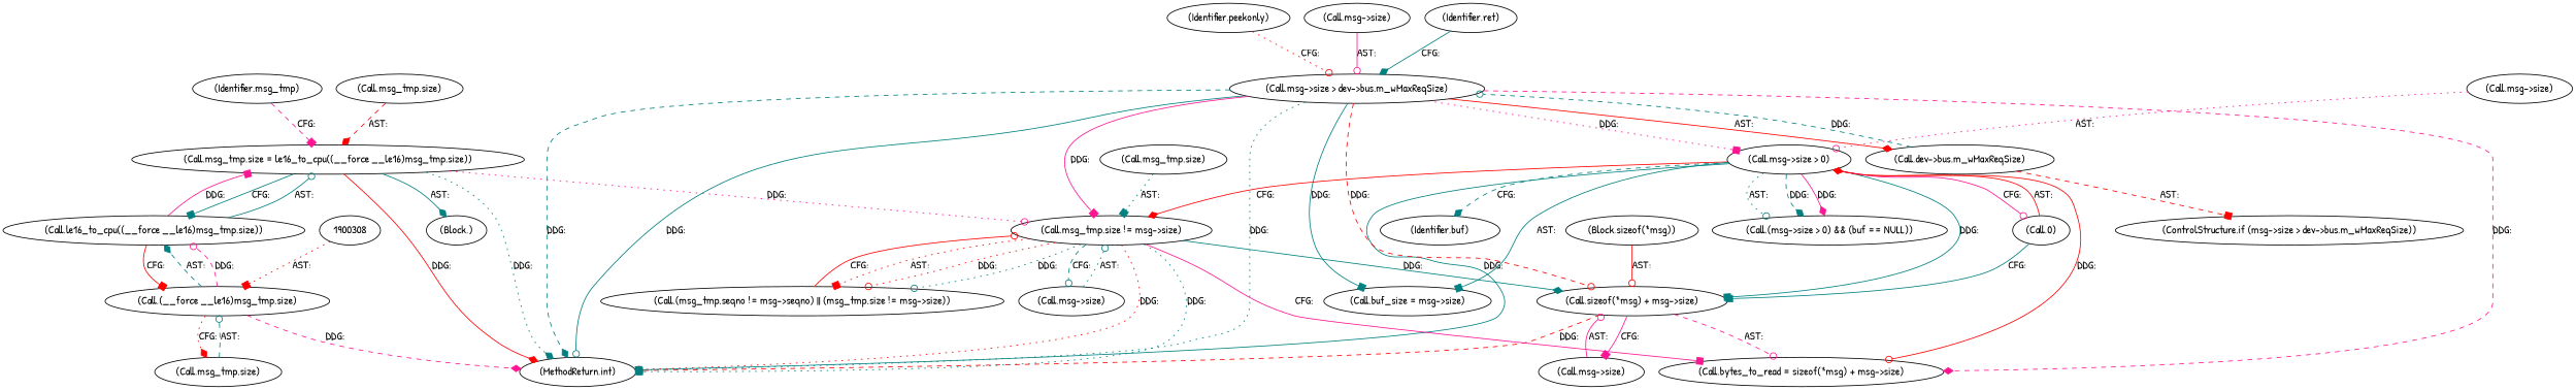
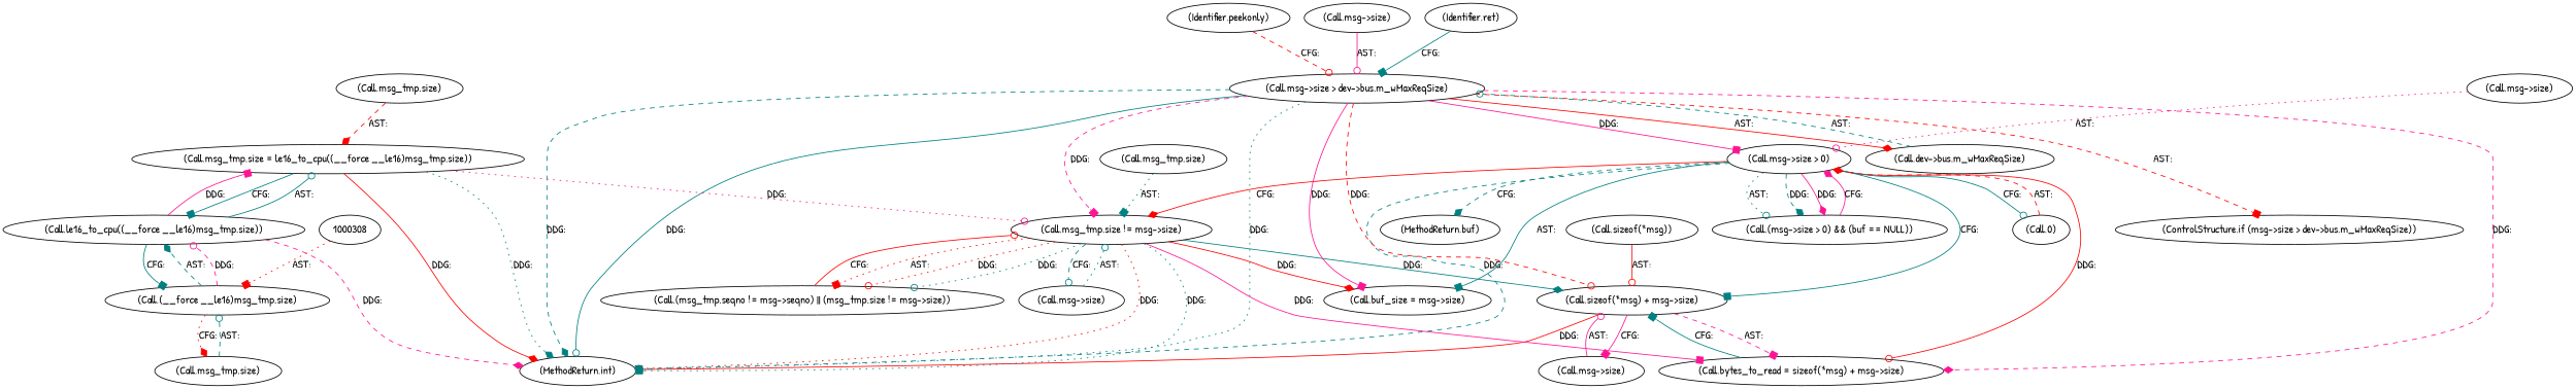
  digraph {
    fontname="Patrick Hand"
    node [fontname="Patrick Hand"]
    edge [arrowhead=odot color=teal fontname="Patrick Hand" style=solid]
    n1 [label="(Call,sizeof(*msg) + msg->size)"]
    n2 [label="(MethodReturn,int)"]
    n3 [label="(Call,msg->size)"]
    n4 [label="(Call,bytes_to_read = sizeof(*msg) + msg->size)"]
    n5 [label="(Call,msg->size > 0)"]
    n6 [label="(Call,msg_tmp.size != msg->size)"]
    n7 [label="(Call,0)"]
    n8 [label="(Call,buf_size = msg->size)"]
    n9 [label="(Call,(msg->size > 0) && (buf == NULL))"]
-   n10 [label="(Identifier,buf)"]
+   n10 [label="(MethodReturn,buf)"]
    n11 [label="(Call,(msg_tmp.seqno != msg->seqno) || (msg_tmp.size != msg->size))"]
    n12 [label="(Call,msg->size)"]
    n13 [label="(Call,msg->size > dev->bus.m_wMaxReqSize)"]
    n14 [label="(Call,dev->bus.m_wMaxReqSize)"]
    n15 [label="(ControlStructure,if (msg->size > dev->bus.m_wMaxReqSize))"]
    n16 [label="(Call,msg_tmp.size = le16_to_cpu((__force __le16)msg_tmp.size))"]
    n17 [label="(Call,le16_to_cpu((__force __le16)msg_tmp.size))"]
-   n18 [label="(Block,)"]
    n19 [label="(Call,(__force __le16)msg_tmp.size)"]
    n20 [label="(Call,msg_tmp.size)"]
-   n21 [label="(Block,sizeof(*msg))"]
+   n21 [label="(Call,sizeof(*msg))"]
    n22 [label="(Identifier,peekonly)"]
    n23 [label="(Call,msg_tmp.size)"]
    n24 [label="(Call,msg->size)"]
-   n25 [label="(Identifier,msg_tmp)"]
    n26 [label="(Identifier,ret)"]
    n27 [label="(Call,msg_tmp.size)"]
    n28 [label="(Call,msg->size)"]
-   1000308 [label=1900308]
-   n1 -> n2 [arrowhead=box color=red label="DDG: " style=dashed]
+   1000308
+   n1 -> n2 [arrowhead=box color=red label="DDG: "]
    n1 -> n3 [arrowhead=box color=deeppink label="CFG: "]
-   n1 -> n4 [color=deeppink label="AST: " style=dashed]
+   n1 -> n4 [arrowhead=box color=deeppink label="AST: " style=dashed]
    n3 -> n1 [color=deeppink label="AST: "]
-   n7 -> n1 [arrowhead=box label="CFG: "]
-   n5 -> n1 [arrowhead=box label="DDG: "]
-   n5 -> n2 [arrowhead=box label="DDG: "]
+   n4 -> n1 [arrowhead=box label="CFG: "]
+   n5 -> n1 [arrowhead=box label="CFG: "]
+   n5 -> n2 [arrowhead=box label="DDG: " style=dashed]
    n5 -> n4 [color=red label="DDG: "]
    n5 -> n6 [arrowhead=diamond color=red label="CFG: "]
-   n5 -> n7 [color=deeppink label="CFG: "]
+   n5 -> n7 [label="CFG: "]
    n5 -> n8 [arrowhead=box label="AST: "]
    n5 -> n9 [label="AST: " style=dotted]
    n5 -> n9 [arrowhead=diamond label="DDG: " style=dashed]
    n5 -> n9 [arrowhead=diamond color=deeppink label="DDG: "]
    n5 -> n10 [arrowhead=diamond label="CFG: " style=dashed]
    n6 -> n1 [arrowhead=diamond label="DDG: "]
    n6 -> n2 [arrowhead=box label="DDG: " style=dotted]
    n6 -> n2 [color=red label="DDG: " style=dotted]
-   n6 -> n4 [arrowhead=box color=deeppink label="CFG: "]
+   n6 -> n4 [arrowhead=box color=deeppink label="DDG: "]
+   n6 -> n8 [arrowhead=diamond color=red label="DDG: "]
    n6 -> n11 [arrowhead=box color=red label="AST: " style=dotted]
    n6 -> n11 [color=red label="DDG: " style=dotted]
    n6 -> n11 [label="DDG: " style=dotted]
    n6 -> n12 [label="CFG: " style=dashed]
-   n7 -> n5 [arrowhead=diamond color=red label="AST: "]
+   n7 -> n5 [arrowhead=diamond color=red label="AST: " style=dashed]
+   n9 -> n5 [arrowhead=diamond color=deeppink label="CFG: "]
    n11 -> n6 [color=red label="CFG: "]
    n12 -> n6 [label="AST: " style=dotted]
    n13 -> n1 [color=red label="DDG: " style=dashed]
    n13 -> n2 [arrowhead=diamond label="DDG: " style=dashed]
    n13 -> n2 [label="DDG: "]
    n13 -> n2 [arrowhead=box label="DDG: " style=dotted]
    n13 -> n4 [arrowhead=diamond color=deeppink label="DDG: " style=dashed]
-   n13 -> n5 [arrowhead=box color=deeppink label="DDG: " style=dotted]
-   n13 -> n6 [arrowhead=box color=deeppink label="DDG: "]
-   n13 -> n8 [arrowhead=box label="DDG: "]
+   n13 -> n5 [arrowhead=box color=deeppink label="DDG: "]
+   n13 -> n6 [arrowhead=box color=deeppink label="DDG: " style=dashed]
+   n13 -> n8 [arrowhead=box color=deeppink label="DDG: "]
    n13 -> n14 [arrowhead=diamond color=red label="AST: "]
-   n14 -> n15 [arrowhead=box color=red label="AST: " style=dashed]
-   n14 -> n13 [label="DDG: " style=dashed]
+   n13 -> n15 [arrowhead=box color=red label="AST: " style=dashed]
+   n14 -> n13 [label="AST: " style=dashed]
    n16 -> n2 [arrowhead=diamond color=red label="DDG: "]
    n16 -> n2 [arrowhead=diamond label="DDG: " style=dotted]
    n16 -> n6 [color=deeppink label="DDG: " style=dotted]
    n16 -> n17 [arrowhead=box label="CFG: "]
-   n16 -> n18 [arrowhead=diamond label="AST: "]
-   n19 -> n2 [arrowhead=diamond color=deeppink label="DDG: " style=dashed]
+   n17 -> n2 [arrowhead=diamond color=deeppink label="DDG: " style=dashed]
    n17 -> n16 [label="AST: "]
    n17 -> n16 [arrowhead=box color=deeppink label="DDG: "]
-   n17 -> n19 [arrowhead=box color=red label="CFG: "]
+   n17 -> n19 [arrowhead=box label="CFG: "]
    n19 -> n17 [arrowhead=diamond label="AST: " style=dashed]
    n19 -> n17 [color=deeppink label="DDG: " style=dashed]
    n19 -> n20 [arrowhead=diamond color=red label="CFG: " style=dotted]
    n20 -> n19 [label="AST: " style=dashed]
    n21 -> n1 [color=red label="AST: "]
-   n22 -> n13 [color=red label="CFG: " style=dotted]
+   n22 -> n13 [color=red label="CFG: " style=dashed]
    n23 -> n16 [arrowhead=diamond color=red label="AST: " style=dashed]
    n24 -> n13 [color=deeppink label="AST: "]
-   n25 -> n16 [arrowhead=box color=deeppink label="CFG: " style=dashed]
-   n26 -> n13 [arrowhead=diamond label="CFG: "]
+   n26 -> n13 [arrowhead=box label="CFG: "]
    n27 -> n6 [arrowhead=box label="AST: " style=dotted]
    n28 -> n5 [color=deeppink label="AST: " style=dotted]
    1000308 -> n19 [arrowhead=box color=red label="AST: " style=dotted]
  }
